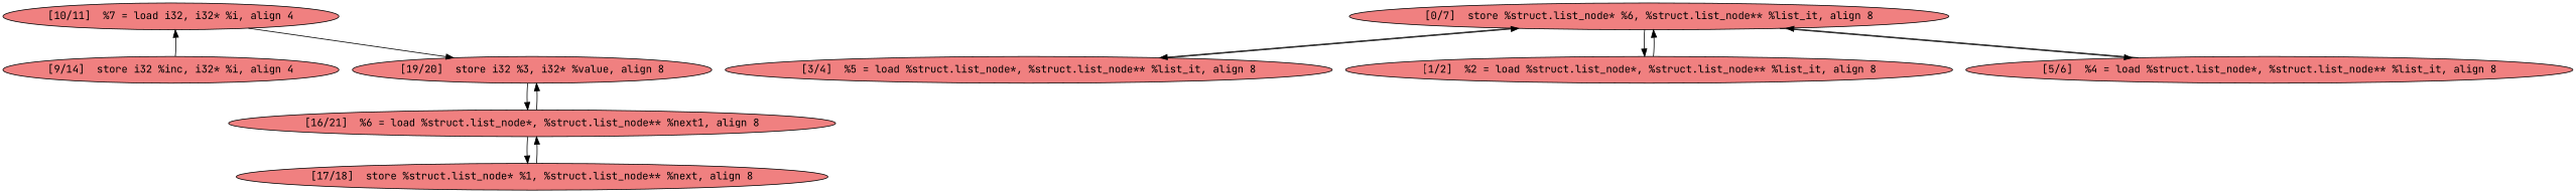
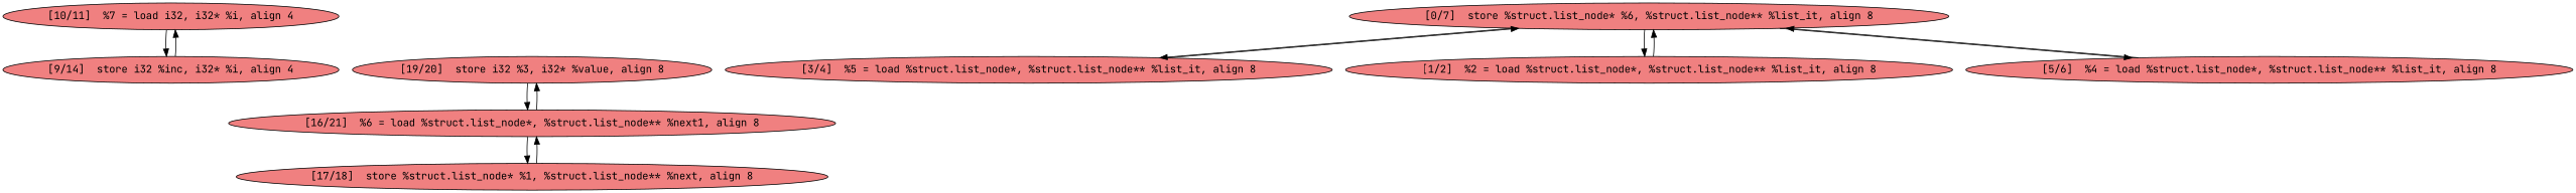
  digraph {
    fontname="JetBrains Mono"
    node [fillcolor=lightcoral fontname="JetBrains Mono" shape=ellipse style=filled]
    edge [fontname="JetBrains Mono"]
    n1 [label="[19/20]  store i32 %3, i32* %value, align 8"]
    n2 [label="[16/21]  %6 = load %struct.list_node*, %struct.list_node** %next1, align 8"]
    n3 [label="[17/18]  store %struct.list_node* %1, %struct.list_node** %next, align 8"]
    n4 [label="[9/14]  store i32 %inc, i32* %i, align 4"]
    n5 [label="[10/11]  %7 = load i32, i32* %i, align 4"]
    n6 [label="[0/7]  store %struct.list_node* %6, %struct.list_node** %list_it, align 8"]
    n7 [label="[3/4]  %5 = load %struct.list_node*, %struct.list_node** %list_it, align 8"]
    n8 [label="[1/2]  %2 = load %struct.list_node*, %struct.list_node** %list_it, align 8"]
    n9 [label="[5/6]  %4 = load %struct.list_node*, %struct.list_node** %list_it, align 8"]
    n1 -> n2
    n2 -> n1
    n2 -> n3
    n3 -> n2
    n4 -> n5
-   n5 -> n1
+   n5 -> n4
    n6 -> n7
    n6 -> n8
    n6 -> n9
    n7 -> n6
    n8 -> n6
    n9 -> n6
  }
